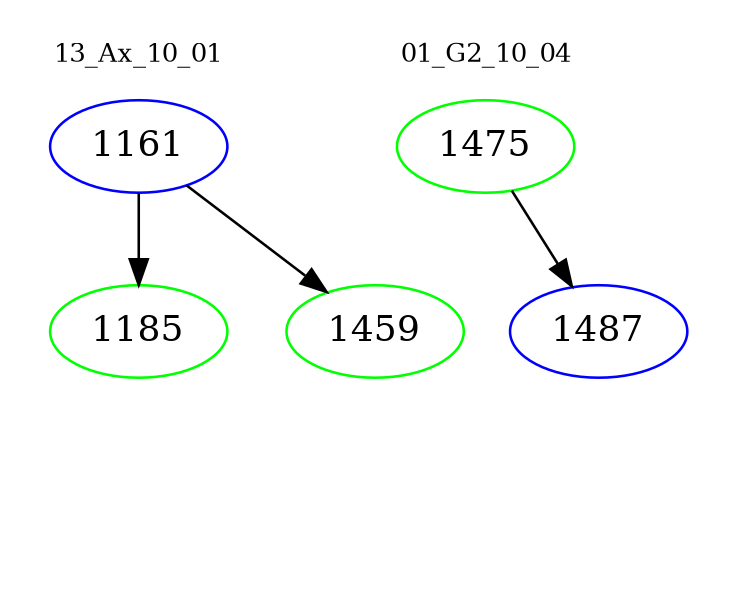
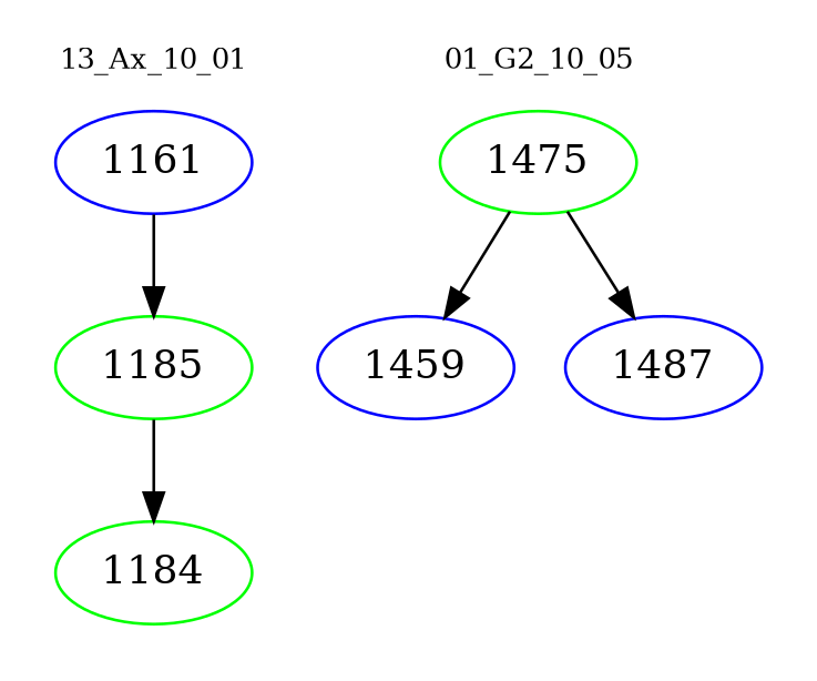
  digraph {
    node [color=green]
    edge [color=black]
    n1 [label=1185]
    n2 [color=blue label=1161]
+   n3 [label=1184]
    n4 [label=1475]
-   n5 [label=1459]
+   n5 [color=blue label=1459]
    n6 [color=blue label=1487]
    subgraph cluster_1 {
      color=white
      fontsize=10
      label="13_Ax_10_01"
      n1
      n2
+     n3
    }
    subgraph cluster_2 {
      color=white
      fontsize=10
-     label="01_G2_10_04"
+     label="01_G2_10_05"
      n4
      n5
      n6
    }
+   n1 -> n3
    n2 -> n1
-   n2 -> n5
+   n4 -> n5
    n4 -> n6
  }
